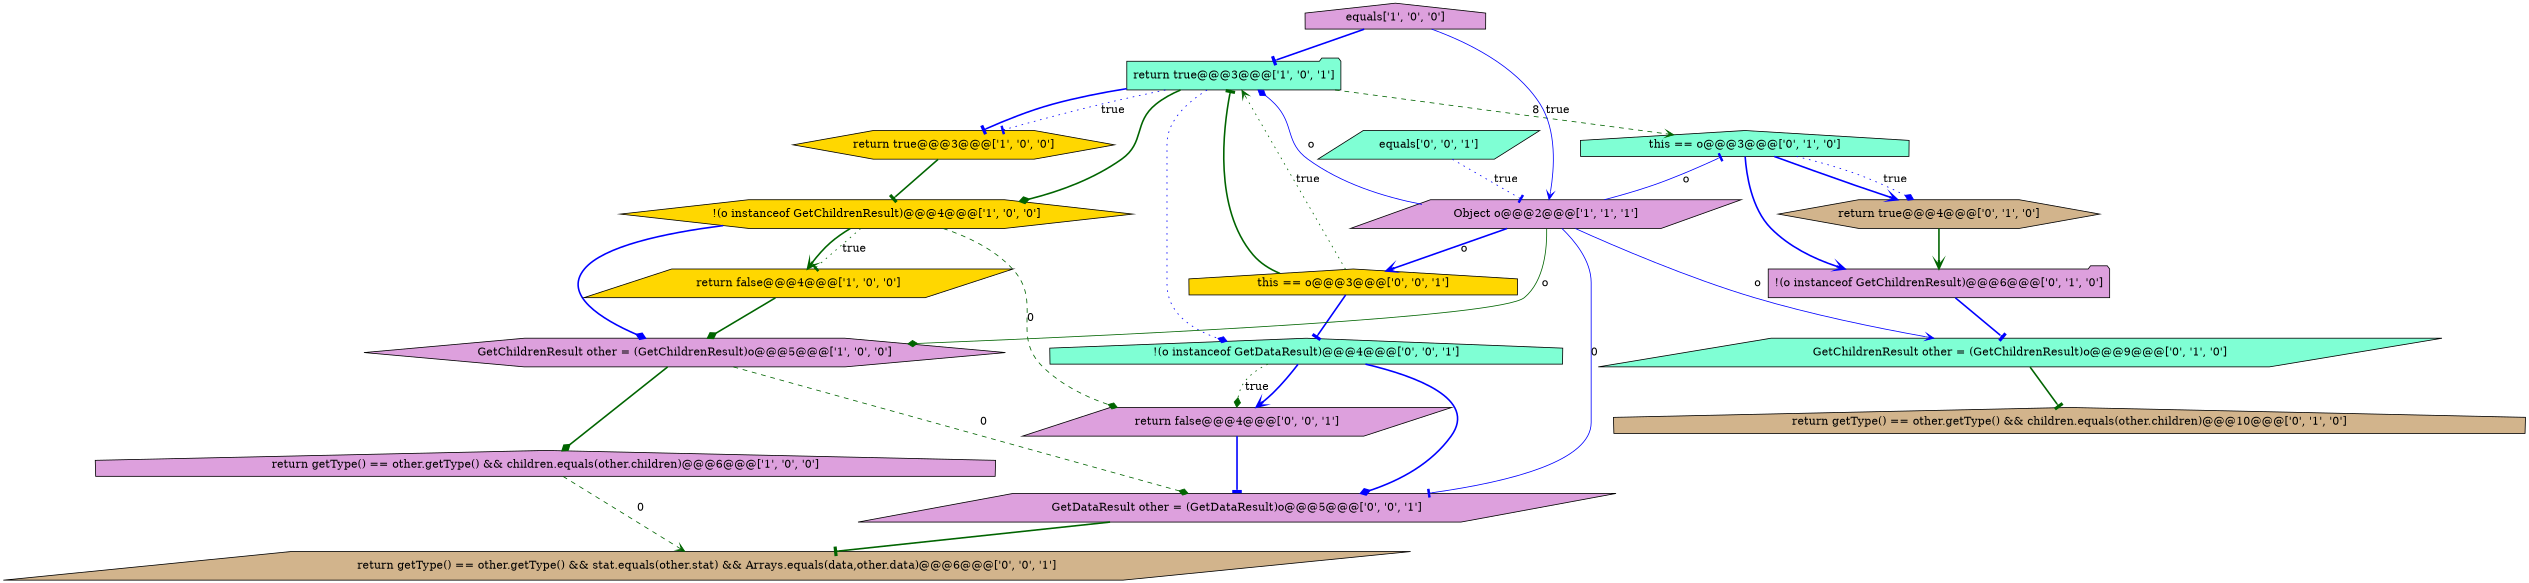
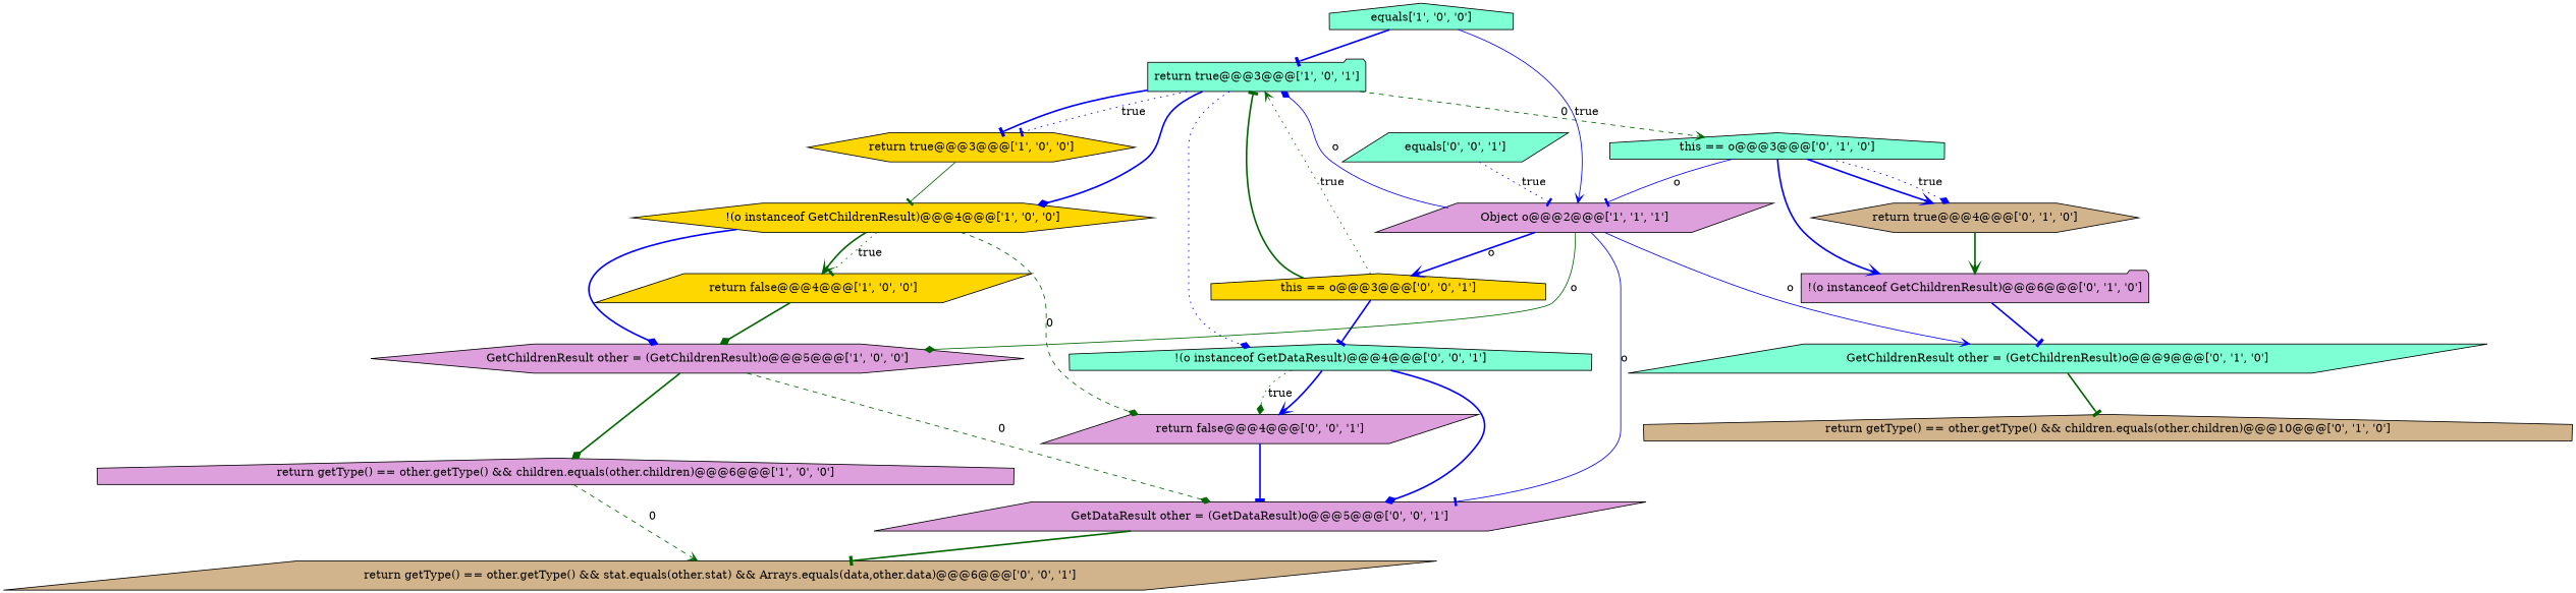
  digraph {
    node [fillcolor=plum shape=parallelogram style=filled]
    edge [arrowhead=tee color=blue style=bold]
    n1 [label="GetChildrenResult other = (GetChildrenResult)o@@@5@@@['1', '0', '0']" shape=hexagon]
    n2 [label="return getType() == other.getType() && children.equals(other.children)@@@6@@@['1', '0', '0']" shape=house]
    n3 [label="GetDataResult other = (GetDataResult)o@@@5@@@['0', '0', '1']"]
    n4 [fillcolor=tan label="return getType() == other.getType() && stat.equals(other.stat) && Arrays.equals(data,other.data)@@@6@@@['0', '0', '1']"]
    n5 [fillcolor=gold label="this == o@@@3@@@['0', '0', '1']" shape=house]
    n6 [fillcolor=aquamarine label="!(o instanceof GetDataResult)@@@4@@@['0', '0', '1']" shape=house]
    n7 [fillcolor=aquamarine label="return true@@@3@@@['1', '0', '1']" shape=folder]
    n8 [label="return false@@@4@@@['0', '0', '1']"]
    n9 [fillcolor=gold label="return true@@@3@@@['1', '0', '0']" shape=hexagon]
    n10 [fillcolor=gold label="!(o instanceof GetChildrenResult)@@@4@@@['1', '0', '0']" shape=hexagon]
    n11 [fillcolor=aquamarine label="this == o@@@3@@@['0', '1', '0']" shape=house]
    n12 [fillcolor=gold label="return false@@@4@@@['1', '0', '0']"]
    n13 [fillcolor=tan label="return true@@@4@@@['0', '1', '0']" shape=hexagon]
    n14 [label="!(o instanceof GetChildrenResult)@@@6@@@['0', '1', '0']" shape=folder]
    n15 [fillcolor=aquamarine label="GetChildrenResult other = (GetChildrenResult)o@@@9@@@['0', '1', '0']"]
    n16 [fillcolor=tan label="return getType() == other.getType() && children.equals(other.children)@@@10@@@['0', '1', '0']" shape=house]
    n17 [fillcolor=aquamarine label="equals['0', '0', '1']"]
    n18 [label="Object o@@@2@@@['1', '1', '1']"]
-   n19 [label="equals['1', '0', '0']" shape=house]
+   n19 [fillcolor=aquamarine label="equals['1', '0', '0']" shape=house]
    n1 -> n2 [arrowhead=diamond color=darkgreen]
    n1 -> n3 [arrowhead=diamond color=darkgreen label=0 style=dashed]
    n2 -> n4 [arrowhead=vee color=darkgreen label=0 style=dashed]
    n3 -> n4 [color=darkgreen]
    n5 -> n6
    n5 -> n7 [color=darkgreen]
    n5 -> n7 [arrowhead=vee color=darkgreen label=true style=dotted]
    n6 -> n3 [arrowhead=diamond]
    n6 -> n8 [arrowhead=vee]
    n6 -> n8 [arrowhead=diamond color=darkgreen label=true style=dotted]
    n7 -> n6 [arrowhead=diamond style=dotted]
    n7 -> n9 [label=true style=dotted]
    n7 -> n9
-   n7 -> n10 [arrowhead=diamond color=darkgreen]
-   n7 -> n11 [arrowhead=vee color=darkgreen label=8 style=dashed]
+   n7 -> n10 [arrowhead=diamond]
+   n7 -> n11 [arrowhead=vee color=darkgreen label=0 style=dashed]
    n8 -> n3
-   n9 -> n10 [color=darkgreen]
+   n9 -> n10 [color=darkgreen style=solid]
    n10 -> n1 [arrowhead=diamond]
    n10 -> n8 [arrowhead=diamond color=darkgreen label=0 style=dashed]
    n10 -> n12 [color=darkgreen label=true style=dotted]
    n10 -> n12 [arrowhead=vee color=darkgreen]
    n11 -> n13 [arrowhead=diamond label=true style=dotted]
    n11 -> n13 [arrowhead=vee]
    n11 -> n14 [arrowhead=vee]
    n12 -> n1 [arrowhead=diamond color=darkgreen]
    n13 -> n14 [arrowhead=vee color=darkgreen]
    n14 -> n15
    n15 -> n16 [color=darkgreen]
    n17 -> n18 [label=true style=dotted]
    n18 -> n1 [arrowhead=diamond color=darkgreen label=o style=solid]
-   n18 -> n3 [label=0 style=solid]
+   n18 -> n3 [label=o style=solid]
    n18 -> n5 [arrowhead=vee label=o]
    n18 -> n7 [arrowhead=diamond label=o style=solid]
-   n18 -> n11 [label=o style=solid]
+   n11 -> n18 [label=o style=solid]
    n18 -> n15 [arrowhead=vee label=o style=solid]
    n19 -> n7
    n19 -> n18 [arrowhead=vee label=true style=solid]
  }
